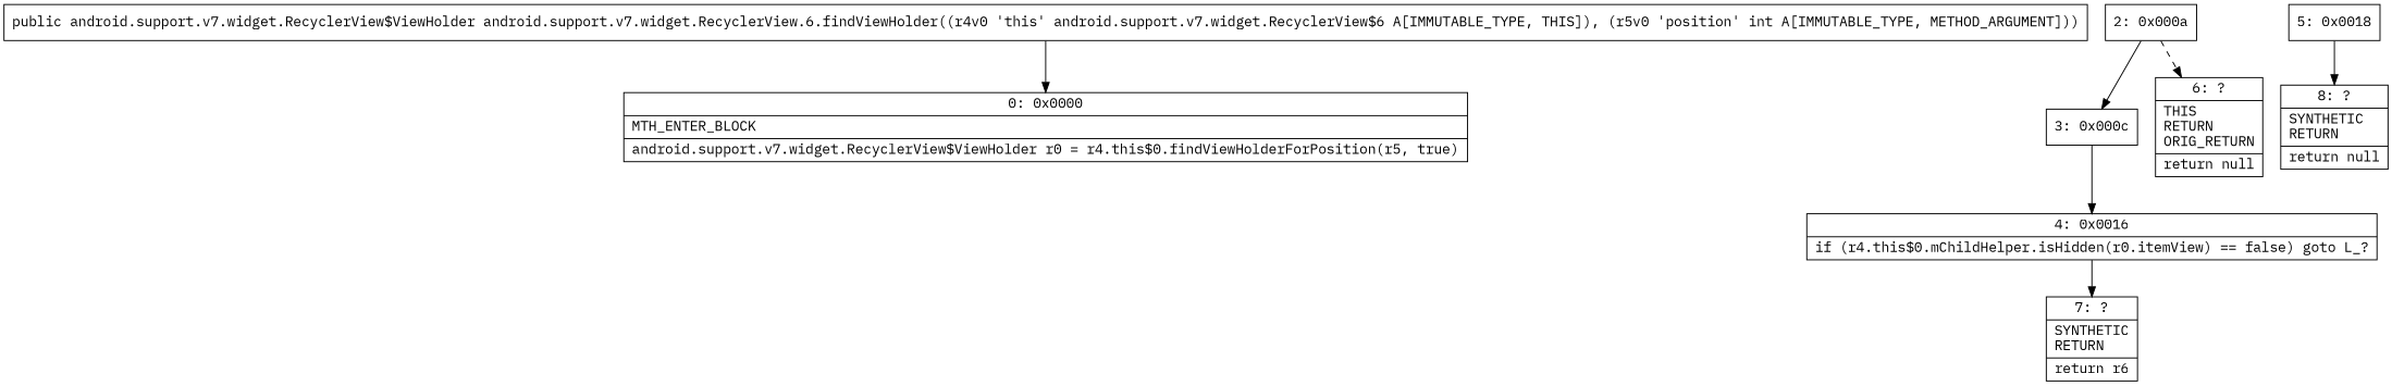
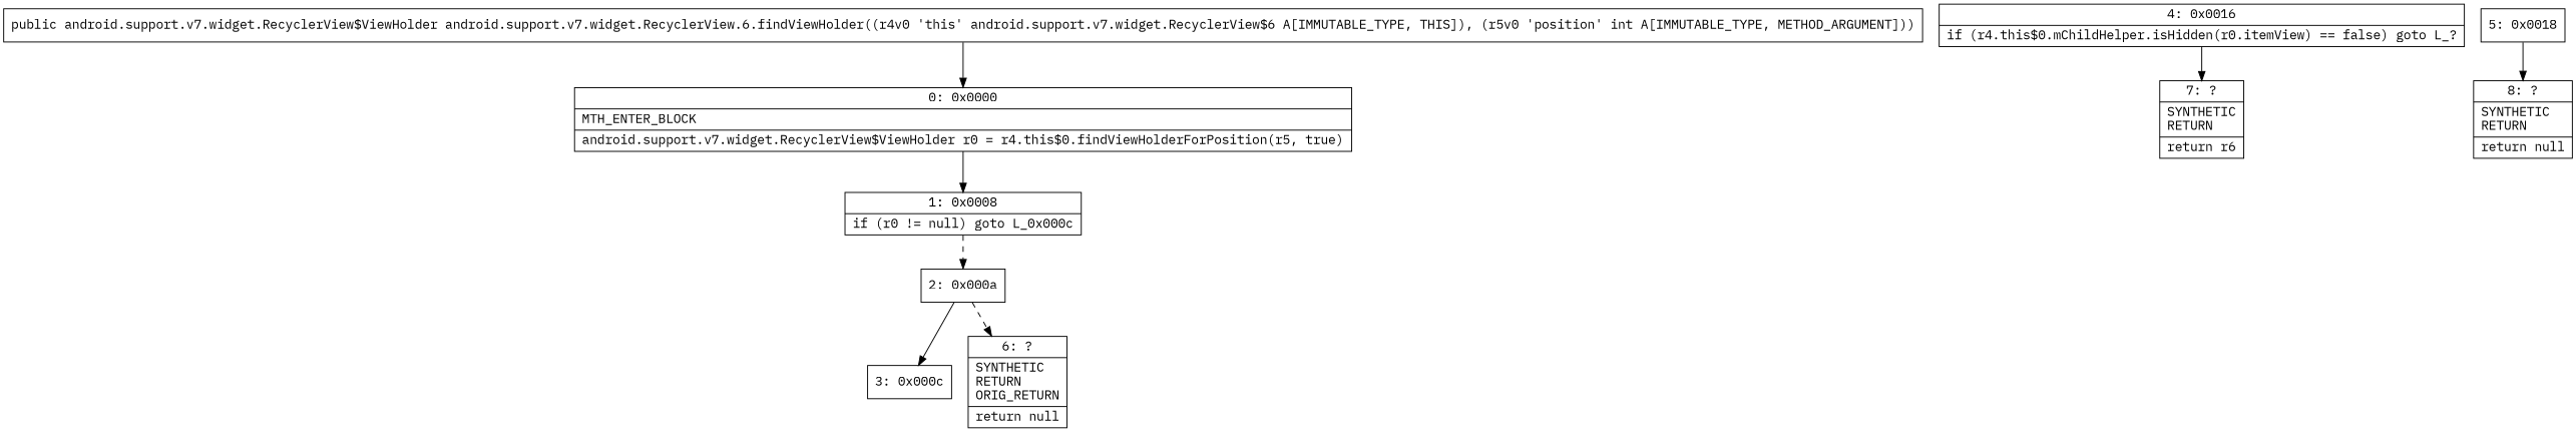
  digraph {
    fontname="IBM Plex Mono"
    node [fontname="IBM Plex Mono" shape=record]
    edge [fontname="IBM Plex Mono"]
    n1 [label="{0\:\ 0x0000|MTH_ENTER_BLOCK\l|android.support.v7.widget.RecyclerView$ViewHolder r0 = r4.this$0.findViewHolderForPosition(r5, true)\l}"]
+   n2 [label="{1\:\ 0x0008|if (r0 != null) goto L_0x000c\l}"]
    n3 [label="{2\:\ 0x000a}"]
    n4 [label="{3\:\ 0x000c}"]
-   n5 [label="{6\:\ ?|THIS\lRETURN\lORIG_RETURN\l|return null\l}"]
+   n5 [label="{6\:\ ?|SYNTHETIC\lRETURN\lORIG_RETURN\l|return null\l}"]
    n6 [label="{4\:\ 0x0016|if (r4.this$0.mChildHelper.isHidden(r0.itemView) == false) goto L_?\l}"]
    n7 [label="{7\:\ ?|SYNTHETIC\lRETURN\l|return r6\l}"]
    n8 [label="{5\:\ 0x0018}"]
    n9 [label="{8\:\ ?|SYNTHETIC\lRETURN\l|return null\l}"]
    n10 [label="{public android.support.v7.widget.RecyclerView$ViewHolder android.support.v7.widget.RecyclerView.6.findViewHolder((r4v0 'this' android.support.v7.widget.RecyclerView$6 A[IMMUTABLE_TYPE, THIS]), (r5v0 'position' int A[IMMUTABLE_TYPE, METHOD_ARGUMENT])) }"]
+   n1 -> n2
+   n2 -> n3 [style=dashed]
    n3 -> n4
    n3 -> n5 [style=dashed]
-   n4 -> n6
    n6 -> n7
    n8 -> n9
    n10 -> n1
  }
